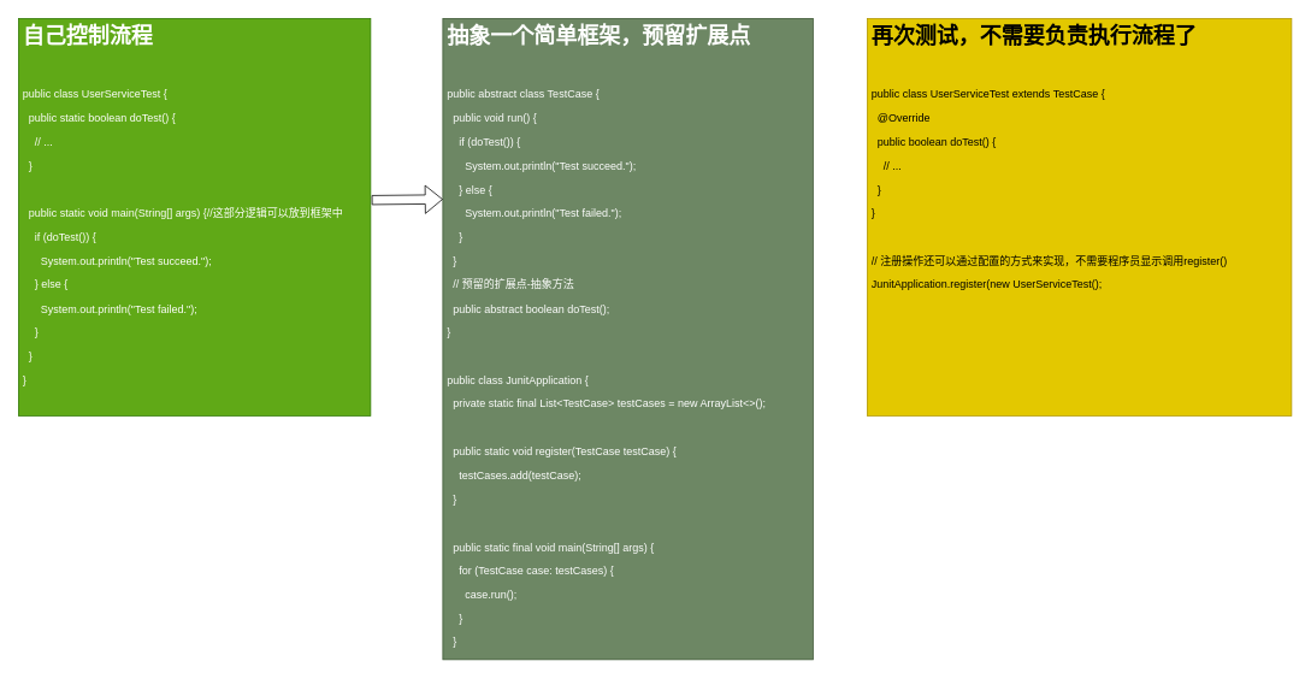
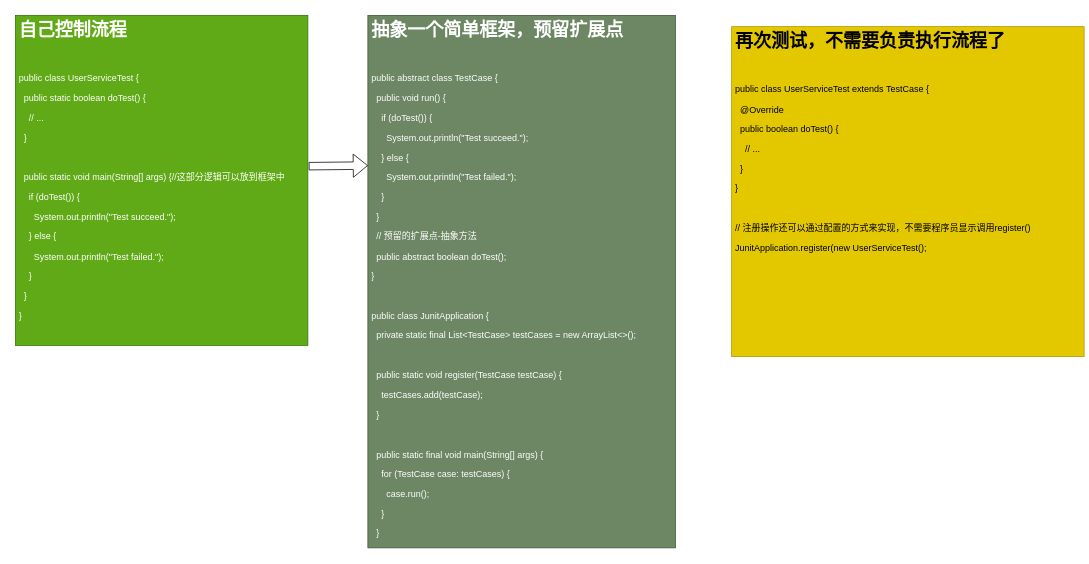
  <mxCell id="0" />
  <mxCell id="1" parent="0" />
  <mxCell id="2" value="&lt;h1&gt;自己控制流程&lt;/h1&gt;&lt;p&gt;&lt;br&gt;&lt;/p&gt;&lt;p&gt;public class UserServiceTest {&lt;/p&gt;&lt;p&gt;&amp;nbsp; public static boolean doTest() {&lt;/p&gt;&lt;p&gt;&amp;nbsp; &amp;nbsp; // ...&amp;nbsp;&lt;/p&gt;&lt;p&gt;&amp;nbsp; }&lt;/p&gt;&lt;p&gt;&amp;nbsp;&amp;nbsp;&lt;/p&gt;&lt;p&gt;&amp;nbsp; public static void main(String[] args) {//这部分逻辑可以放到框架中&lt;/p&gt;&lt;p&gt;&amp;nbsp; &amp;nbsp; if (doTest()) {&lt;/p&gt;&lt;p&gt;&amp;nbsp; &amp;nbsp; &amp;nbsp; System.out.println(&quot;Test succeed.&quot;);&lt;/p&gt;&lt;p&gt;&amp;nbsp; &amp;nbsp; } else {&lt;/p&gt;&lt;p&gt;&amp;nbsp; &amp;nbsp; &amp;nbsp; System.out.println(&quot;Test failed.&quot;);&lt;/p&gt;&lt;p&gt;&amp;nbsp; &amp;nbsp; }&lt;/p&gt;&lt;p&gt;&amp;nbsp; }&lt;/p&gt;&lt;p&gt;}&lt;/p&gt;" style="text;html=1;strokeColor=#2D7600;fillColor=#60a917;spacing=5;spacingTop=-20;whiteSpace=wrap;overflow=hidden;rounded=0;fontColor=#ffffff;" vertex="1" parent="1"><mxGeometry x="20" y="20" width="390" height="440" as="geometry" /></mxCell>
  <mxCell id="3" value="&lt;h1&gt;抽象一个简单框架，预留扩展点&lt;/h1&gt;&lt;p&gt;&lt;br&gt;&lt;/p&gt;&lt;p&gt;public abstract class TestCase {&lt;/p&gt;&lt;p&gt;&amp;nbsp; public void run() {&lt;/p&gt;&lt;p&gt;&amp;nbsp; &amp;nbsp; if (doTest()) {&lt;/p&gt;&lt;p&gt;&amp;nbsp; &amp;nbsp; &amp;nbsp; System.out.println(&quot;Test succeed.&quot;);&lt;/p&gt;&lt;p&gt;&amp;nbsp; &amp;nbsp; } else {&lt;/p&gt;&lt;p&gt;&amp;nbsp; &amp;nbsp; &amp;nbsp; System.out.println(&quot;Test failed.&quot;);&lt;/p&gt;&lt;p&gt;&amp;nbsp; &amp;nbsp; }&lt;/p&gt;&lt;p&gt;&amp;nbsp; }&lt;/p&gt;&lt;p&gt;&amp;nbsp; // 预留的扩展点-抽象方法&lt;/p&gt;&lt;p&gt;&amp;nbsp; public abstract boolean doTest();&lt;/p&gt;&lt;p&gt;}&lt;/p&gt;&lt;p&gt;&lt;br&gt;&lt;/p&gt;&lt;p&gt;public class JunitApplication {&lt;/p&gt;&lt;p&gt;&amp;nbsp; private static final List&amp;lt;TestCase&amp;gt; testCases = new ArrayList&amp;lt;&amp;gt;();&lt;/p&gt;&lt;p&gt;&amp;nbsp;&amp;nbsp;&lt;/p&gt;&lt;p&gt;&amp;nbsp; public static void register(TestCase testCase) {&lt;/p&gt;&lt;p&gt;&amp;nbsp; &amp;nbsp; testCases.add(testCase);&lt;/p&gt;&lt;p&gt;&amp;nbsp; }&lt;/p&gt;&lt;p&gt;&amp;nbsp;&amp;nbsp;&lt;/p&gt;&lt;p&gt;&amp;nbsp; public static final void main(String[] args) {&lt;/p&gt;&lt;p&gt;&amp;nbsp; &amp;nbsp; for (TestCase case: testCases) {&lt;/p&gt;&lt;p&gt;&amp;nbsp; &amp;nbsp; &amp;nbsp; case.run();&lt;/p&gt;&lt;p&gt;&amp;nbsp; &amp;nbsp; }&lt;/p&gt;&lt;p&gt;&amp;nbsp; }&lt;/p&gt;" style="text;html=1;strokeColor=#3A5431;fillColor=#6d8764;spacing=5;spacingTop=-20;whiteSpace=wrap;overflow=hidden;rounded=0;fontColor=#ffffff;" vertex="1" parent="1"><mxGeometry x="490" y="20" width="410" height="710" as="geometry" /></mxCell>
- <mxCell id="4" value="&lt;h1&gt;再次测试，不需要负责执行流程了&lt;/h1&gt;&lt;p&gt;&lt;br&gt;&lt;/p&gt;&lt;p&gt;public class UserServiceTest extends TestCase {&lt;/p&gt;&lt;p&gt;&amp;nbsp; @Override&lt;/p&gt;&lt;p&gt;&amp;nbsp; public boolean doTest() {&lt;/p&gt;&lt;p&gt;&amp;nbsp; &amp;nbsp; // ...&amp;nbsp;&lt;/p&gt;&lt;p&gt;&amp;nbsp; }&lt;/p&gt;&lt;p&gt;}&lt;/p&gt;&lt;p&gt;&lt;br&gt;&lt;/p&gt;&lt;p&gt;// 注册操作还可以通过配置的方式来实现，不需要程序员显示调用register()&lt;/p&gt;&lt;p&gt;JunitApplication.register(new UserServiceTest();&lt;/p&gt;" style="text;html=1;strokeColor=#B09500;fillColor=#e3c800;spacing=5;spacingTop=-20;whiteSpace=wrap;overflow=hidden;rounded=0;fontColor=#000000;" vertex="1" parent="1"><mxGeometry x="960" y="20" width="470" height="440" as="geometry" /></mxCell>
+ <mxCell id="4" value="&lt;h1&gt;再次测试，不需要负责执行流程了&lt;/h1&gt;&lt;p&gt;&lt;br&gt;&lt;/p&gt;&lt;p&gt;public class UserServiceTest extends TestCase {&lt;/p&gt;&lt;p&gt;&amp;nbsp; @Override&lt;/p&gt;&lt;p&gt;&amp;nbsp; public boolean doTest() {&lt;/p&gt;&lt;p&gt;&amp;nbsp; &amp;nbsp; // ...&amp;nbsp;&lt;/p&gt;&lt;p&gt;&amp;nbsp; }&lt;/p&gt;&lt;p&gt;}&lt;/p&gt;&lt;p&gt;&lt;br&gt;&lt;/p&gt;&lt;p&gt;// 注册操作还可以通过配置的方式来实现，不需要程序员显示调用register()&lt;/p&gt;&lt;p&gt;JunitApplication.register(new UserServiceTest();&lt;/p&gt;" style="text;html=1;strokeColor=#B09500;fillColor=#e3c800;spacing=5;spacingTop=-20;whiteSpace=wrap;overflow=hidden;rounded=0;fontColor=#000000;" vertex="1" parent="1"><mxGeometry x="975" y="35" width="470" height="440" as="geometry" /></mxCell>
  <mxCell id="5" value="" style="shape=flexArrow;endArrow=classic;html=1;exitX=1.003;exitY=0.457;exitDx=0;exitDy=0;exitPerimeter=0;entryX=0;entryY=0.282;entryDx=0;entryDy=0;entryPerimeter=0;" edge="1" parent="1" source="2" target="3"><mxGeometry width="50" height="50" relative="1" as="geometry"><mxPoint x="420" y="260" as="sourcePoint" /><mxPoint x="470" y="210" as="targetPoint" /></mxGeometry></mxCell>
